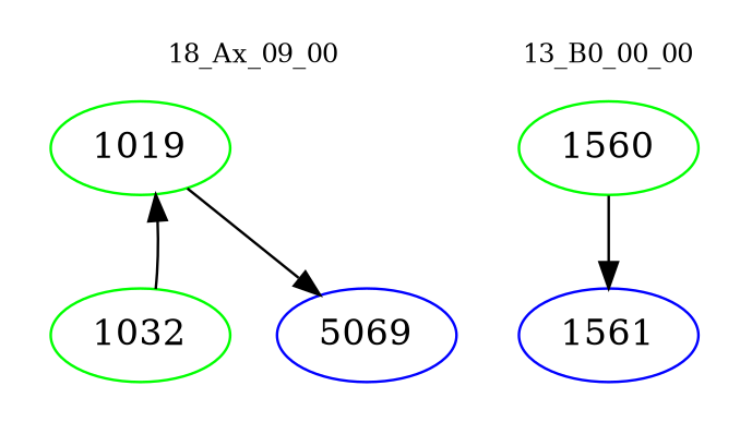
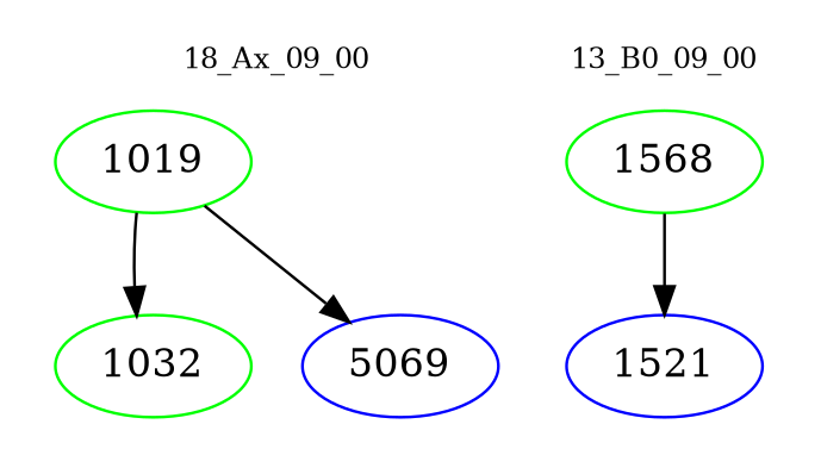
  digraph {
    node [color=green]
    edge [color=black]
    n1 [label=1019]
    n2 [label=1032]
    n3 [color=blue label=5069]
-   n4 [label=1560]
-   n5 [color=blue label=1561]
+   n4 [label=1568]
+   n5 [color=blue label=1521]
    subgraph cluster_1 {
      color=white
      fontsize=10
      label="18_Ax_09_00"
      n1
      n2
      n3
    }
    subgraph cluster_2 {
      color=white
      fontsize=10
-     label="13_B0_00_00"
+     label="13_B0_09_00"
      n4
      n5
    }
-   n2 -> n1
+   n1 -> n2
    n1 -> n3
    n4 -> n5
  }
